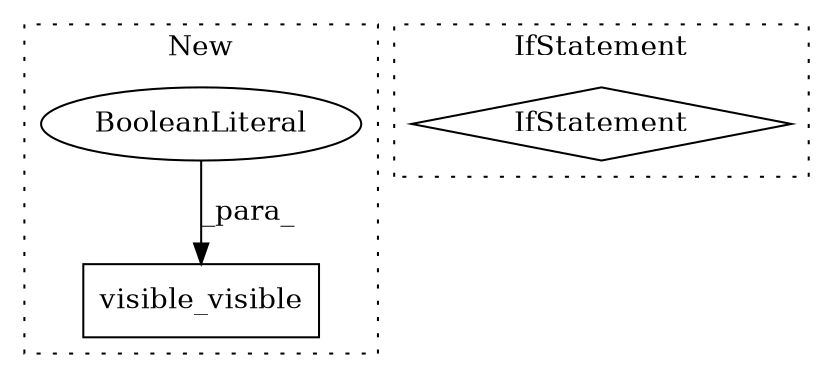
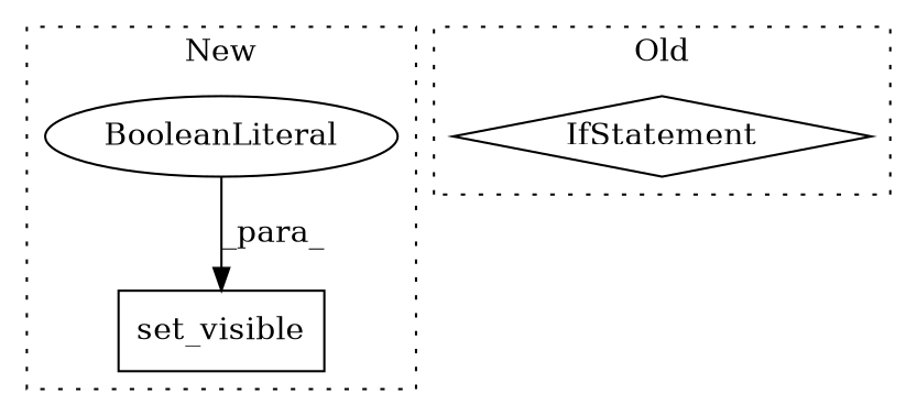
  digraph {
-   n1 [a=32 l="12,1" label=visible_visible s="1007,1023" shape=box]
+   n1 [a=32 l="12,1" label=set_visible s="1007,1023" shape=box]
    n2 [a=9 l=4 label=BooleanLiteral s=1019 shape=ellipse]
    n3 [a=25 l="4,2" label=IfStatement s="1127,1133" shape=diamond]
    subgraph cluster_1 {
      label=New
      style=dotted
      n1
      n2
    }
    subgraph cluster_2 {
-     label=IfStatement
+     label=Old
      style=dotted
      n3
    }
    n2 -> n1 [label=_para_]
  }
